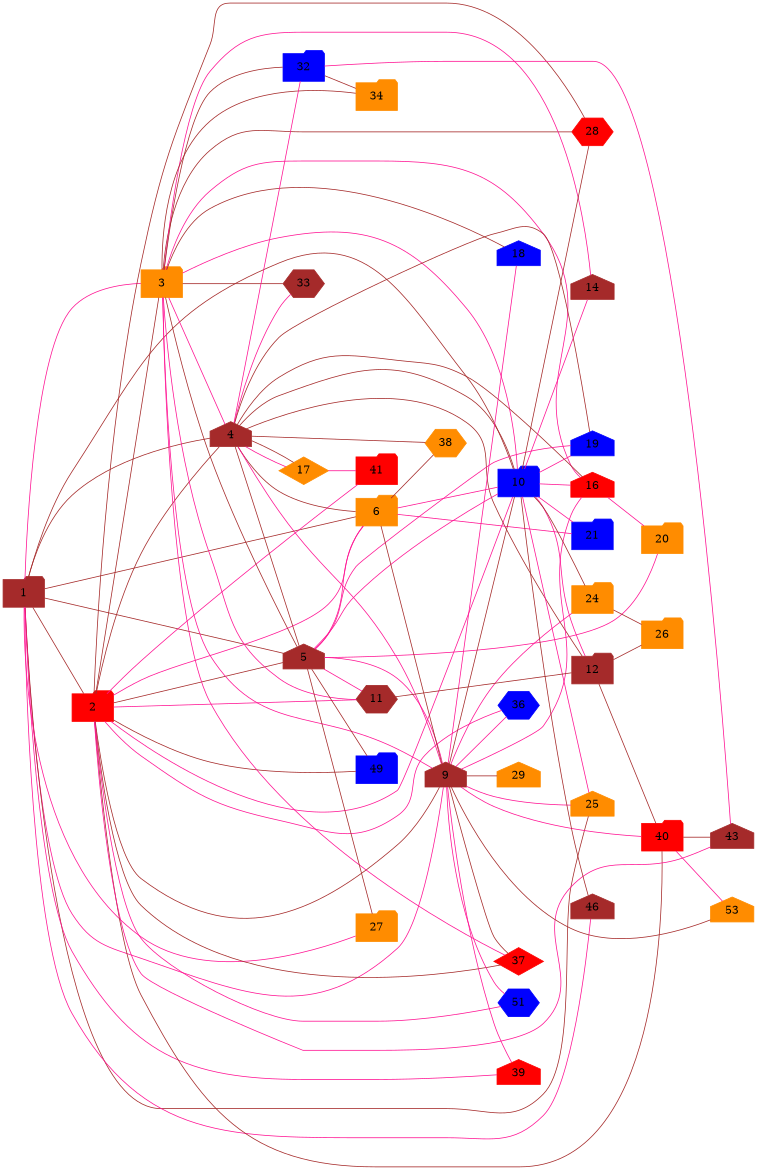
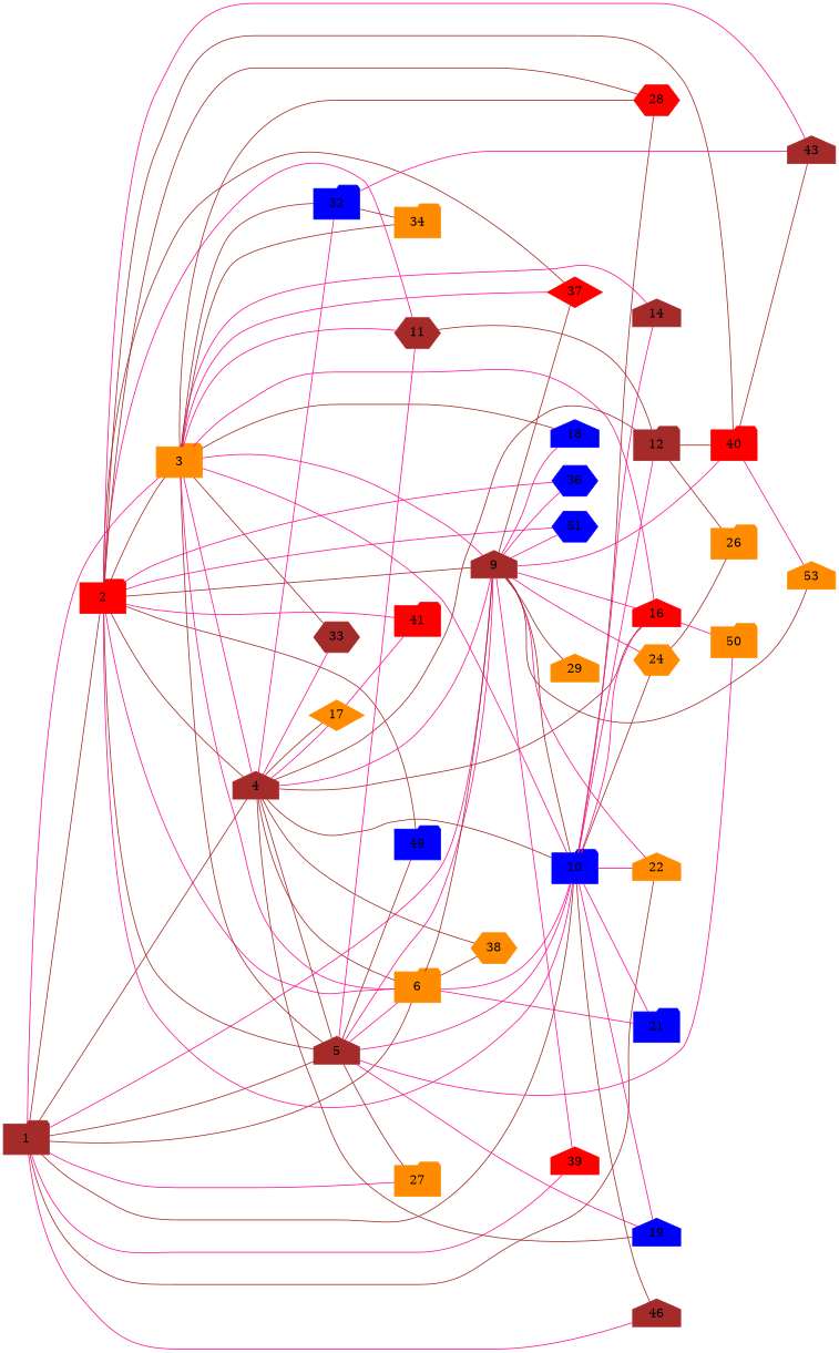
  graph {
    rankdir=LR
    node [color=darkorange shape=folder style=filled]
    edge [color=deeppink]
    1 [color=brown super="+15"]
    2 [color=red super="+30"]
    3 [super="+7"]
    4 [color=brown shape=house super="+20"]
    5 [color=brown shape=house super="+8"]
    6 [super="+44"]
    9 [color=brown shape=house super="+22"]
    10 [color=blue super="+45"]
-   25 [shape=house super="+52"]
+   25 [shape=house super="+52" label=22]
    27
    39 [color=red shape=house]
    46 [color=brown shape=house]
    11 [color=brown shape=hexagon super="+13"]
    28 [color=red shape=hexagon super="+35"]
    36 [color=blue shape=hexagon]
    37 [color=red shape=diamond super="+47"]
    40 [color=red super="+42"]
    41 [color=red]
    43 [color=brown shape=house super="+48"]
    49 [color=blue]
    51 [color=blue shape=hexagon]
    14 [color=brown shape=house]
    16 [color=red shape=house super="+31"]
    18 [color=blue shape=house]
    32 [color=blue]
    33 [color=brown shape=hexagon]
    34
    12 [color=brown super="+23"]
    17 [shape=diamond]
    19 [color=blue shape=house]
    38 [shape=hexagon]
-   50 [label=20]
+   50
    21 [color=blue]
    29 [shape=house]
-   24
+   24 [shape=hexagon]
    53 [shape=house]
    26
    1 -- 2 [color=brown]
    1 -- 3 [weight=2]
    1 -- 4 [color=brown]
    1 -- 5 [color=brown weight=2]
    1 -- 6 [color=brown]
    1 -- 9
    1 -- 10 [color=brown weight=2]
    1 -- 25 [color=brown]
    1 -- 27
    1 -- 39
    1 -- 46
    2 -- 3 [color=brown weight=2]
    2 -- 4 [color=brown]
    2 -- 5 [color=brown weight=2]
    2 -- 6 [weight=2]
    2 -- 9 [color=brown weight=2]
    2 -- 10
    2 -- 11
    2 -- 28 [color=brown]
    2 -- 36
    2 -- 37 [color=brown]
    2 -- 40 [color=brown]
    2 -- 41
    2 -- 43
    2 -- 49 [color=brown]
    2 -- 51
    3 -- 4 [weight=2]
    3 -- 5 [color=brown weight=4]
+   3 -- 6 [weight=2]
    3 -- 9 [weight=2]
    3 -- 10 [weight=2]
    3 -- 11
    3 -- 28 [color=brown]
    3 -- 37
    3 -- 14
    3 -- 16
    3 -- 18 [color=brown]
    3 -- 32 [color=brown]
    3 -- 33 [color=brown]
    3 -- 34 [color=brown]
    4 -- 5 [color=brown weight=2]
    4 -- 6 [color=brown]
    4 -- 9
    4 -- 10 [color=brown]
    4 -- 16 [color=brown]
    4 -- 32
    4 -- 33
    4 -- 12 [color=brown]
    4 -- 17
    4 -- 17 [color=brown]
    4 -- 19 [color=brown]
    4 -- 38 [color=brown]
    5 -- 6 [weight=2]
    5 -- 9 [weight=3]
    5 -- 10 [weight=2]
    5 -- 27 [color=brown]
    5 -- 11
    5 -- 49 [color=brown]
    5 -- 19
    5 -- 50
    6 -- 9 [color=brown]
    6 -- 10
    6 -- 38 [color=brown]
    6 -- 21
    9 -- 10 [color=brown]
    9 -- 25
    9 -- 39
    9 -- 36
    9 -- 37 [color=brown]
    9 -- 40
    9 -- 51
    9 -- 16
    9 -- 18
    9 -- 29 [color=brown]
    9 -- 24
    9 -- 53 [color=brown]
    10 -- 25
    10 -- 46 [color=brown]
    10 -- 28 [color=brown]
    10 -- 14
    10 -- 16
    10 -- 12
    10 -- 19
    10 -- 21
    10 -- 24 [color=brown]
    11 -- 12 [color=brown]
    40 -- 43 [color=brown]
    40 -- 53
    16 -- 50
    32 -- 43
    32 -- 34 [color=brown]
    12 -- 40 [color=brown]
    12 -- 26 [color=brown]
    17 -- 41
    24 -- 26 [color=brown]
  }
